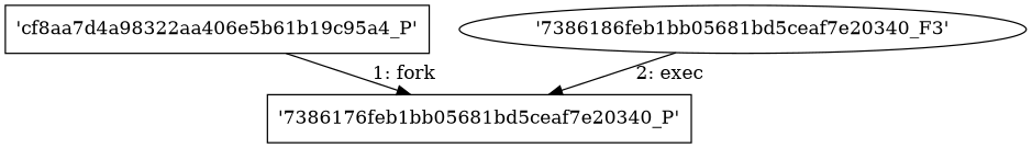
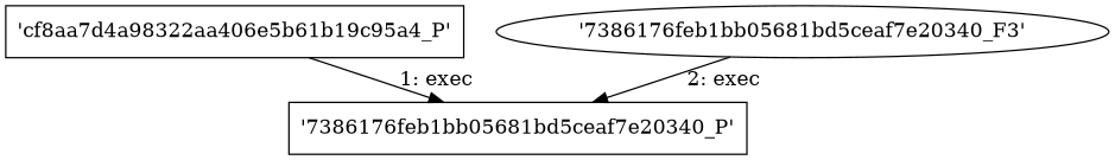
  digraph {
    engine=neato
    fixedsize=false
    fontsize=10
    nodesep=0.3
    rankdir=TB
    ranksep=0
    splines=true
    node [node_type=Process shape=box]
    "'cf8aa7d4a98322aa406e5b61b19c95a4_P'"
    "'7386176feb1bb05681bd5ceaf7e20340_P'"
-   "'7386176feb1bb05681bd5ceaf7e20340_F3'" [node_type=File shape=ellipse label="'7386186feb1bb05681bd5ceaf7e20340_F3'"]
-   "'cf8aa7d4a98322aa406e5b61b19c95a4_P'" -> "'7386176feb1bb05681bd5ceaf7e20340_P'" [label="1: fork"]
+   "'7386176feb1bb05681bd5ceaf7e20340_F3'" [node_type=File shape=ellipse]
+   "'cf8aa7d4a98322aa406e5b61b19c95a4_P'" -> "'7386176feb1bb05681bd5ceaf7e20340_P'" [label="1: exec"]
    "'7386176feb1bb05681bd5ceaf7e20340_F3'" -> "'7386176feb1bb05681bd5ceaf7e20340_P'" [label="2: exec"]
  }
